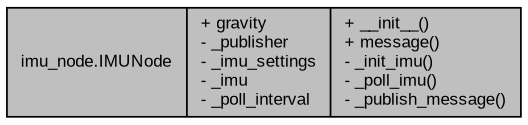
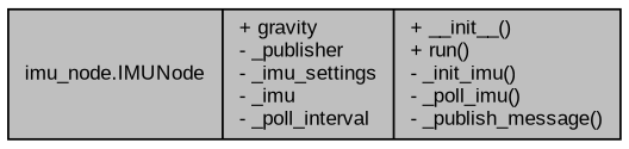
  digraph {
    rankdir=LR
    fontname="Liberation Sans"
-   n1 [color=black fillcolor=grey75 fontcolor=black fontname="Liberation Sans" fontsize=10 height=0.2 label="{imu_node.IMUNode\n|+ gravity\l- _publisher\l- _imu_settings\l- _imu\l- _poll_interval\l|+ __init__()\l+ message()\l- _init_imu()\l- _poll_imu()\l- _publish_message()\l}" shape=record style=filled width=0.4]
+   n1 [color=black fillcolor=grey75 fontcolor=black fontname="Liberation Sans" fontsize=10 height=0.2 label="{imu_node.IMUNode\n|+ gravity\l- _publisher\l- _imu_settings\l- _imu\l- _poll_interval\l|+ __init__()\l+ run()\l- _init_imu()\l- _poll_imu()\l- _publish_message()\l}" shape=record style=filled width=0.4]
  }
